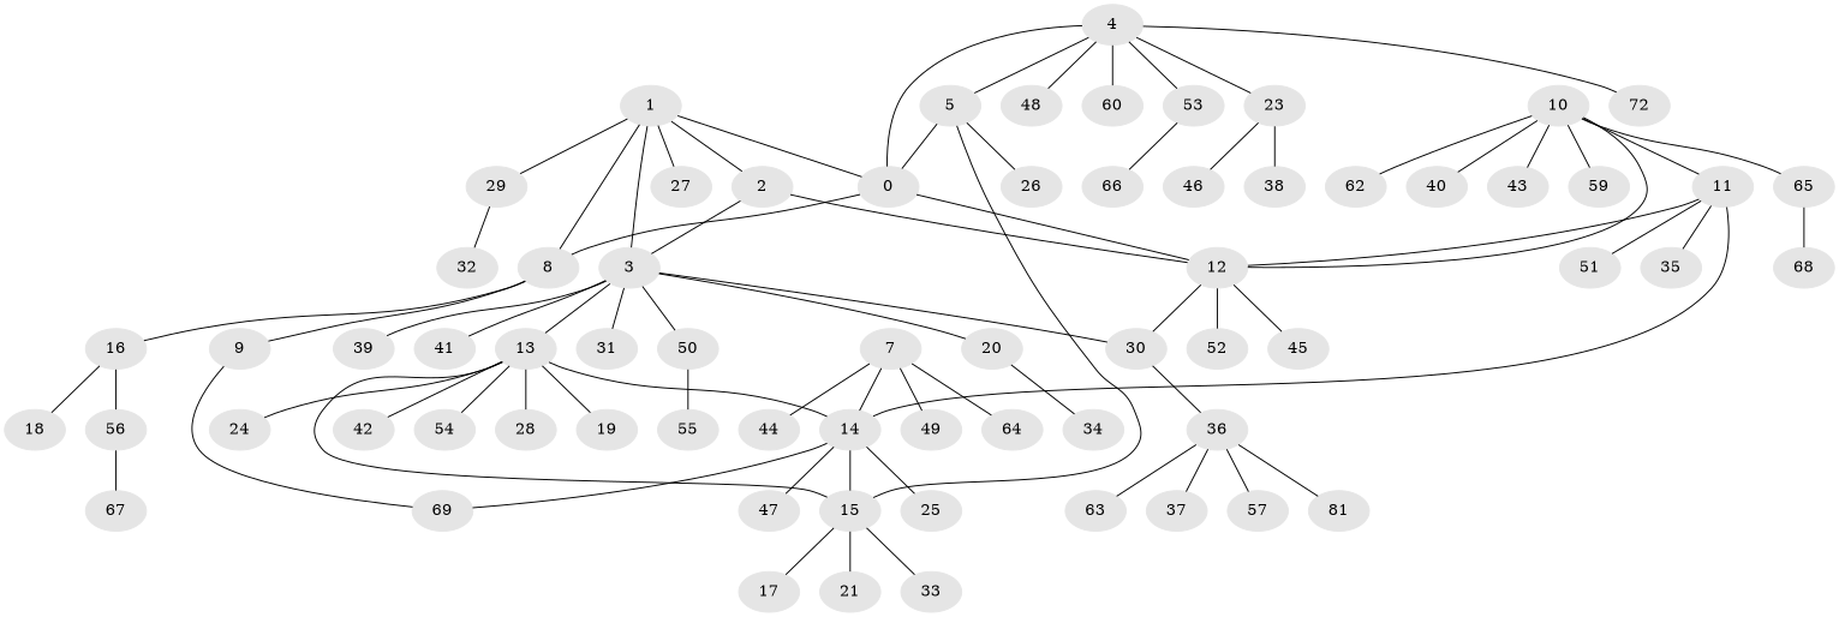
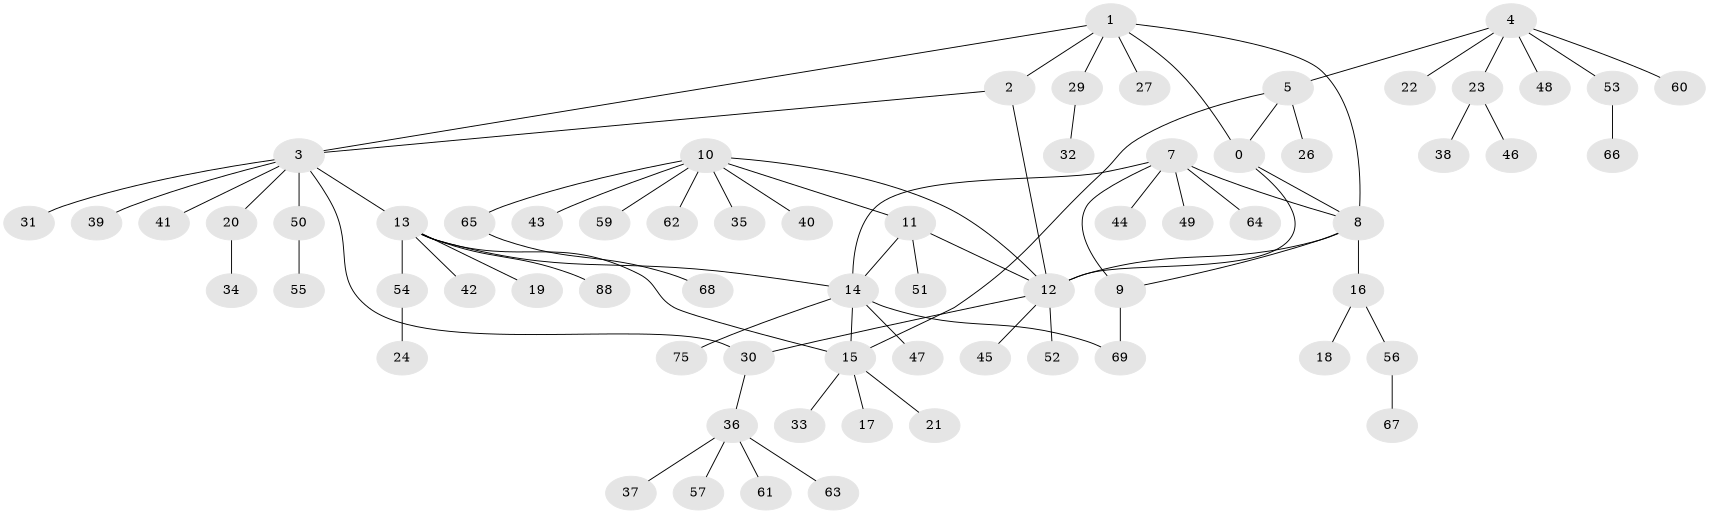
  graph {
    node [color=gray90 style=filled]
    1
    2
    3
    n4 [label=0]
    8
    27
    29
    12
    13
    20
    30
    31
    39
    41
    50
    9
    16
    32
    45
    52
    15
    14
    19
    24
-   28
+   28 [label=88]
    42
    54
    34
    36
    55
    4
    5
-   22 [label=72]
+   22
    23
    48
    53
    60
    26
    38
    46
    66
    17
    21
    33
    7
    44
    49
    64
    69
-   25
+   25 [label=75]
    47
    18
    56
    10
    11
    35
    40
    43
    59
    62
    65
    51
    68
    67
    37
    57
-   61 [label=81]
+   61
    63
    1 -- 2
    1 -- 3
    1 -- n4
    1 -- 8
    1 -- 27
    1 -- 29
    2 -- 3
    2 -- 12
    3 -- 13
    3 -- 20
    3 -- 30
    3 -- 31
    3 -- 39
    3 -- 41
    3 -- 50
    n4 -- 8
    n4 -- 12
+   8 -- 12
    8 -- 9
    8 -- 16
    29 -- 32
    12 -- 30
    12 -- 45
    12 -- 52
    13 -- 15
    13 -- 14
    13 -- 19
-   13 -- 24
+   54 -- 24
    13 -- 28
    13 -- 42
    13 -- 54
    20 -- 34
    30 -- 36
    50 -- 55
    9 -- 69
    16 -- 18
    16 -- 56
    15 -- 17
    15 -- 21
    15 -- 33
    14 -- 15
    14 -- 69
    14 -- 25
    14 -- 47
    36 -- 37
    36 -- 57
    36 -- 61
    36 -- 63
-   4 -- n4
    4 -- 5
    4 -- 22
    4 -- 23
    4 -- 48
    4 -- 53
    4 -- 60
    5 -- n4
    5 -- 15
    5 -- 26
    23 -- 38
    23 -- 46
    53 -- 66
+   7 -- 8
+   7 -- 9
    7 -- 14
    7 -- 44
    7 -- 49
    7 -- 64
    56 -- 67
    10 -- 12
    10 -- 11
-   11 -- 35
+   10 -- 35
    10 -- 40
    10 -- 43
    10 -- 59
    10 -- 62
    10 -- 65
    11 -- 12
    11 -- 14
    11 -- 51
    65 -- 68
  }
